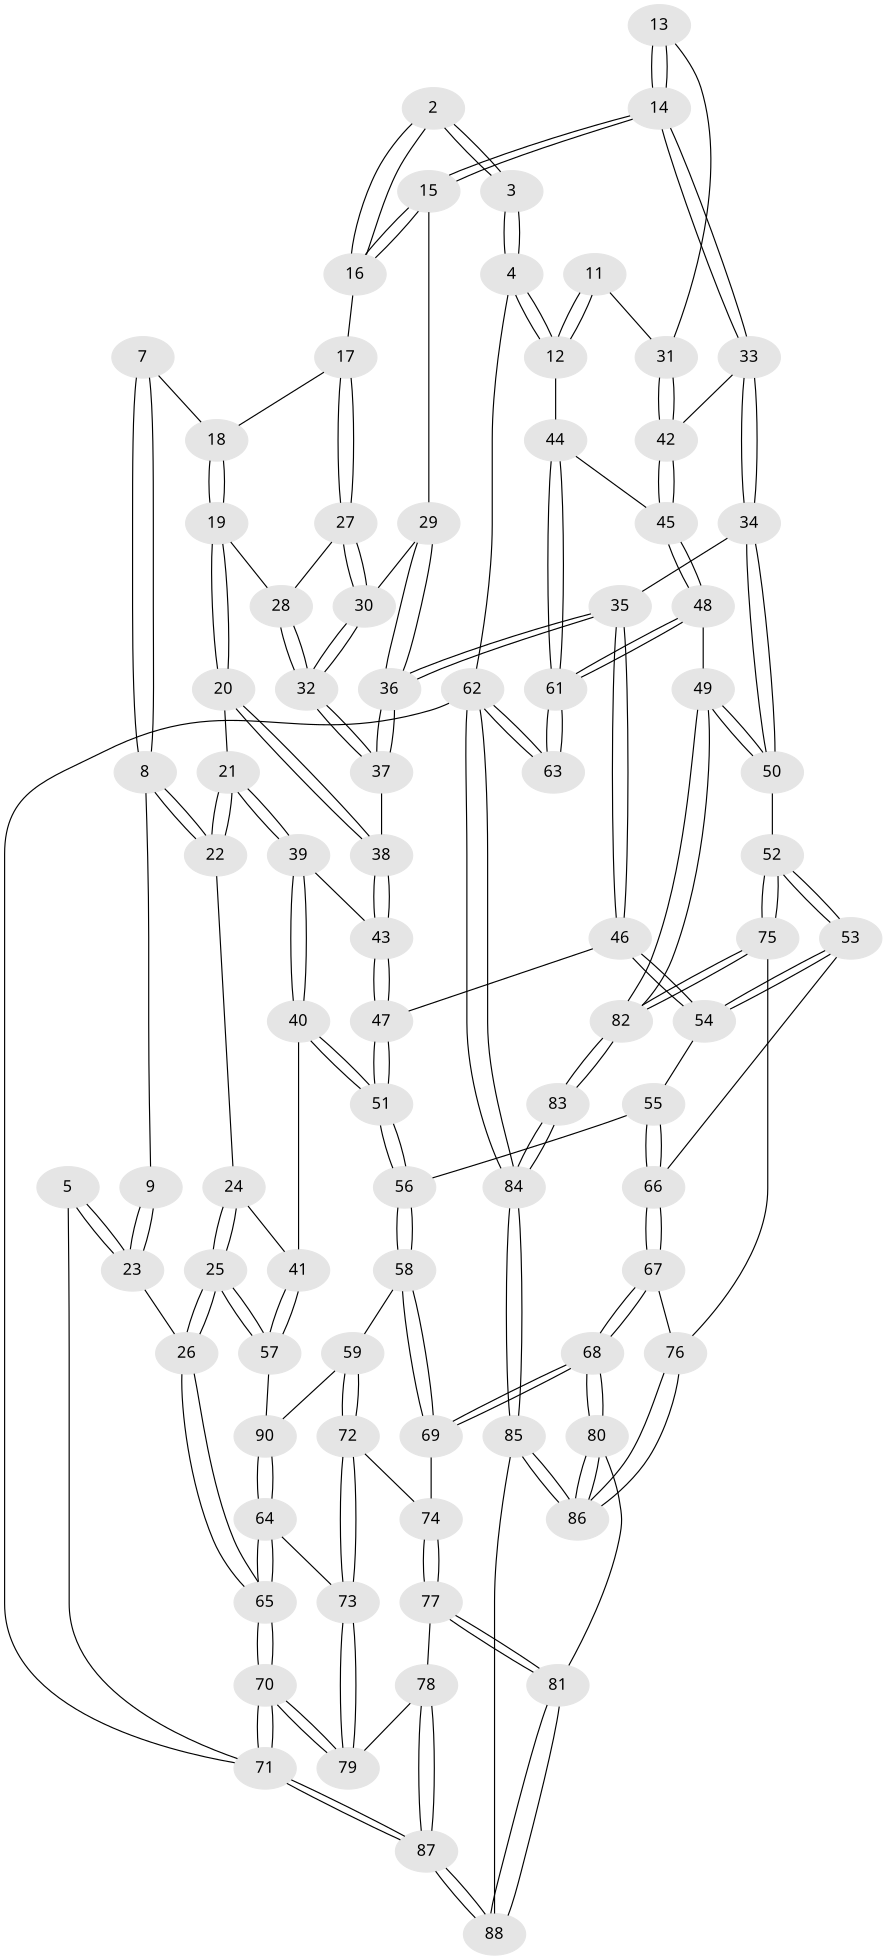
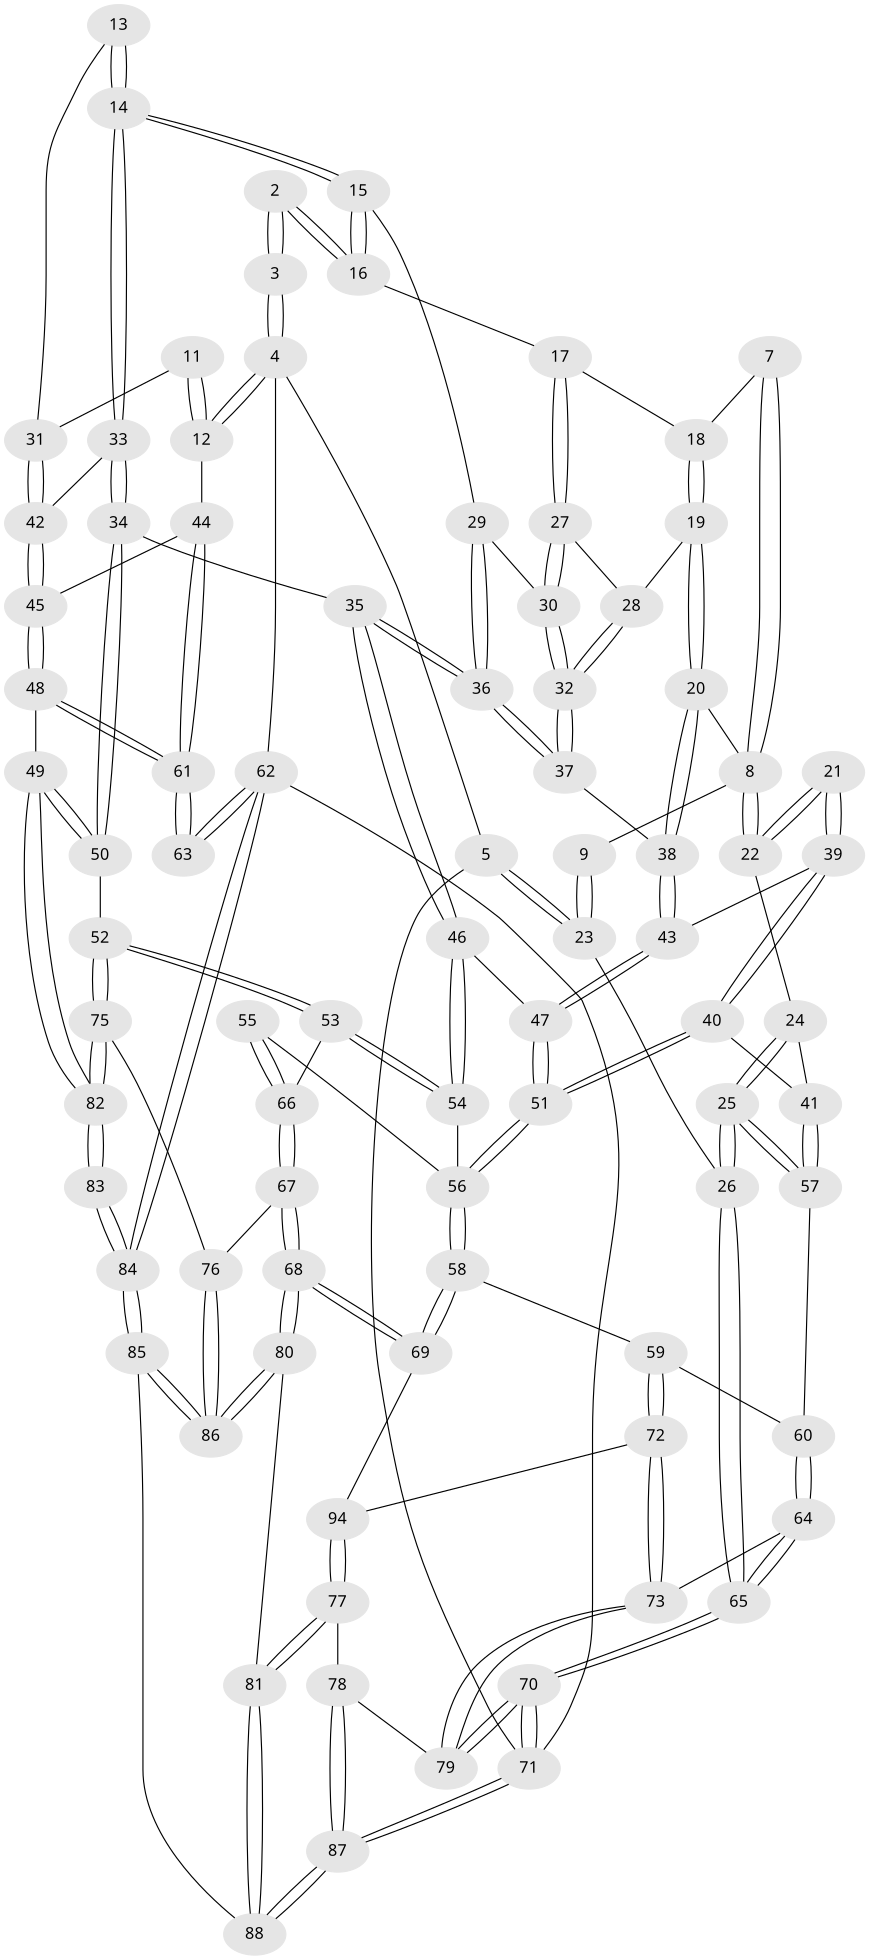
  graph {
    fontname="Noto Sans"
    node [color=gray90 fontname="Noto Sans" style=filled]
    edge [fontname="Noto Sans"]
    2
    3
    16
    7
    8
    18
    4
    17
    5
    12
    62
    23
    71
    44
    63
    84
    26
    87
    9
    22
    19
    24
    11
    31
    13
    14
    42
    45
    61
    15
    33
    29
    34
    30
    36
    27
    28
    20
    21
    38
    32
    39
    43
    40
    25
    41
    65
    57
-   60 [label=90]
+   60
    70
    37
    35
    50
    46
    52
    47
    54
    51
    56
    48
    49
    55
    82
    83
    53
    75
    58
    66
    76
    67
    59
    69
    64
    72
-   74
+   74 [label=94]
    73
    85
    79
    68
    80
    86
    81
    77
    88
    78
    2 -- 3
    2 -- 3
    2 -- 16
    2 -- 16
    3 -- 4
    3 -- 4
    16 -- 17
    7 -- 8
    7 -- 8
    7 -- 18
    8 -- 9
    8 -- 22
    8 -- 22
    18 -- 19
    18 -- 19
+   4 -- 5
    4 -- 12
    4 -- 12
    4 -- 62
    17 -- 18
    17 -- 27
    17 -- 27
    5 -- 23
    5 -- 23
    5 -- 71
    12 -- 44
    62 -- 71
    62 -- 63
    62 -- 63
    62 -- 84
    62 -- 84
    23 -- 26
    71 -- 87
    71 -- 87
    44 -- 45
    44 -- 61
    44 -- 61
    84 -- 85
    84 -- 85
    26 -- 65
    26 -- 65
    87 -- 88
    87 -- 88
    9 -- 23
    9 -- 23
    22 -- 24
    19 -- 28
    19 -- 20
    19 -- 20
    24 -- 25
    24 -- 25
    24 -- 41
    11 -- 12
    11 -- 12
    11 -- 31
    31 -- 42
    31 -- 42
    13 -- 31
    13 -- 14
    13 -- 14
    14 -- 15
    14 -- 15
    14 -- 33
    14 -- 33
    42 -- 45
    42 -- 45
    45 -- 48
    45 -- 48
    61 -- 63
    61 -- 63
    15 -- 16
    15 -- 16
    15 -- 29
    33 -- 42
    33 -- 34
    33 -- 34
    29 -- 30
    29 -- 36
    29 -- 36
    34 -- 35
    34 -- 50
    34 -- 50
    30 -- 32
    30 -- 32
    36 -- 37
    36 -- 37
    27 -- 30
    27 -- 30
    27 -- 28
    28 -- 32
    28 -- 32
-   20 -- 21
+   20 -- 8
    20 -- 38
    20 -- 38
    21 -- 22
    21 -- 22
    21 -- 39
    21 -- 39
    38 -- 43
    38 -- 43
    32 -- 37
    32 -- 37
    39 -- 43
    39 -- 40
    39 -- 40
    43 -- 47
    43 -- 47
    40 -- 41
    40 -- 51
    40 -- 51
    25 -- 26
    25 -- 26
    25 -- 57
    25 -- 57
    41 -- 57
    41 -- 57
    65 -- 70
    65 -- 70
    57 -- 60
    60 -- 64
    60 -- 64
    70 -- 71
    70 -- 71
    70 -- 79
    70 -- 79
    37 -- 38
    35 -- 36
    35 -- 36
    35 -- 46
    35 -- 46
    50 -- 52
    46 -- 47
    46 -- 54
    46 -- 54
    52 -- 53
    52 -- 53
    52 -- 75
    52 -- 75
    47 -- 51
    47 -- 51
-   54 -- 55
+   54 -- 56
    51 -- 56
    51 -- 56
    56 -- 58
    56 -- 58
    48 -- 61
    48 -- 61
    48 -- 49
    49 -- 50
    49 -- 50
    49 -- 82
    49 -- 82
    55 -- 56
    55 -- 66
    55 -- 66
    82 -- 83
    82 -- 83
    83 -- 84
    83 -- 84
    53 -- 54
    53 -- 54
    53 -- 66
    75 -- 82
    75 -- 82
    75 -- 76
    58 -- 59
    58 -- 69
    58 -- 69
    66 -- 67
    66 -- 67
    76 -- 86
    76 -- 86
    67 -- 76
    67 -- 68
    67 -- 68
    59 -- 60
    59 -- 72
    59 -- 72
    69 -- 74
    64 -- 65
    64 -- 65
    64 -- 73
    72 -- 74
    72 -- 73
    72 -- 73
    74 -- 77
    74 -- 77
    73 -- 79
    73 -- 79
    85 -- 86
    85 -- 86
    85 -- 88
    68 -- 69
    68 -- 69
    68 -- 80
    68 -- 80
    80 -- 86
    80 -- 86
    80 -- 81
    81 -- 88
    81 -- 88
    77 -- 81
    77 -- 81
    77 -- 78
    78 -- 87
    78 -- 87
    78 -- 79
  }
